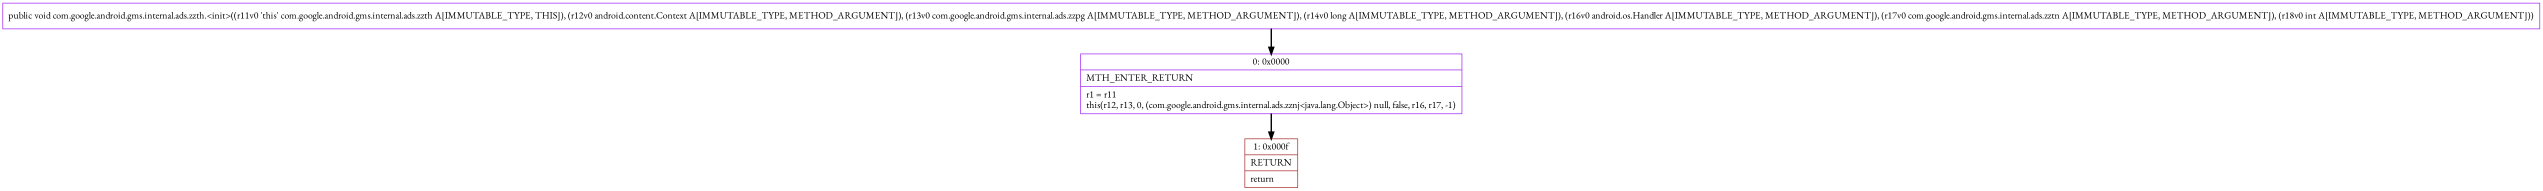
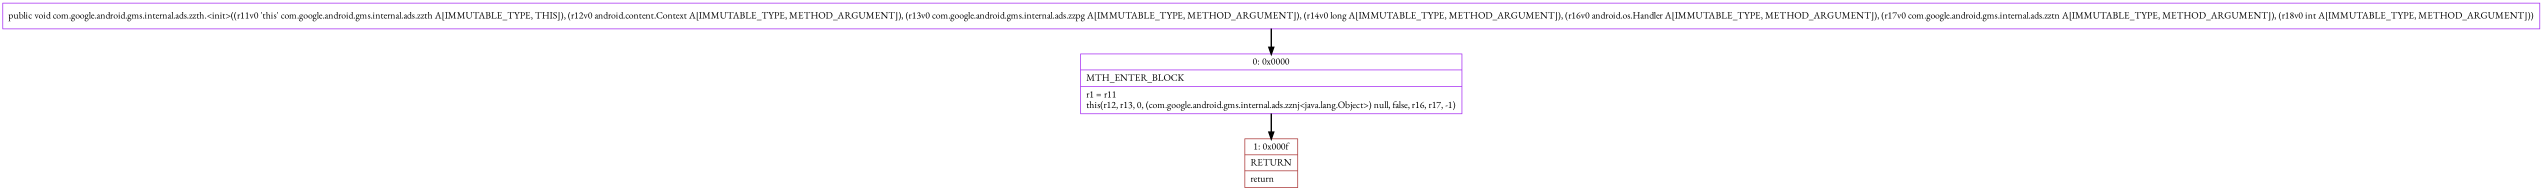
  digraph {
    fontname="EB Garamond"
    node [shape=record color=purple fontname="EB Garamond"]
    edge [style=bold fontname="EB Garamond"]
-   n1 [label="{0\:\ 0x0000|MTH_ENTER_RETURN\l|r1 = r11\lthis(r12, r13, 0, (com.google.android.gms.internal.ads.zznj\<java.lang.Object\>) null, false, r16, r17, \-1)\l}"]
+   n1 [label="{0\:\ 0x0000|MTH_ENTER_BLOCK\l|r1 = r11\lthis(r12, r13, 0, (com.google.android.gms.internal.ads.zznj\<java.lang.Object\>) null, false, r16, r17, \-1)\l}"]
    n2 [label="{1\:\ 0x000f|RETURN\l|return\l}" color=brown]
    n3 [label="{public void com.google.android.gms.internal.ads.zzth.\<init\>((r11v0 'this' com.google.android.gms.internal.ads.zzth A[IMMUTABLE_TYPE, THIS]), (r12v0 android.content.Context A[IMMUTABLE_TYPE, METHOD_ARGUMENT]), (r13v0 com.google.android.gms.internal.ads.zzpg A[IMMUTABLE_TYPE, METHOD_ARGUMENT]), (r14v0 long A[IMMUTABLE_TYPE, METHOD_ARGUMENT]), (r16v0 android.os.Handler A[IMMUTABLE_TYPE, METHOD_ARGUMENT]), (r17v0 com.google.android.gms.internal.ads.zztn A[IMMUTABLE_TYPE, METHOD_ARGUMENT]), (r18v0 int A[IMMUTABLE_TYPE, METHOD_ARGUMENT])) }"]
    n1 -> n2
    n3 -> n1
  }
